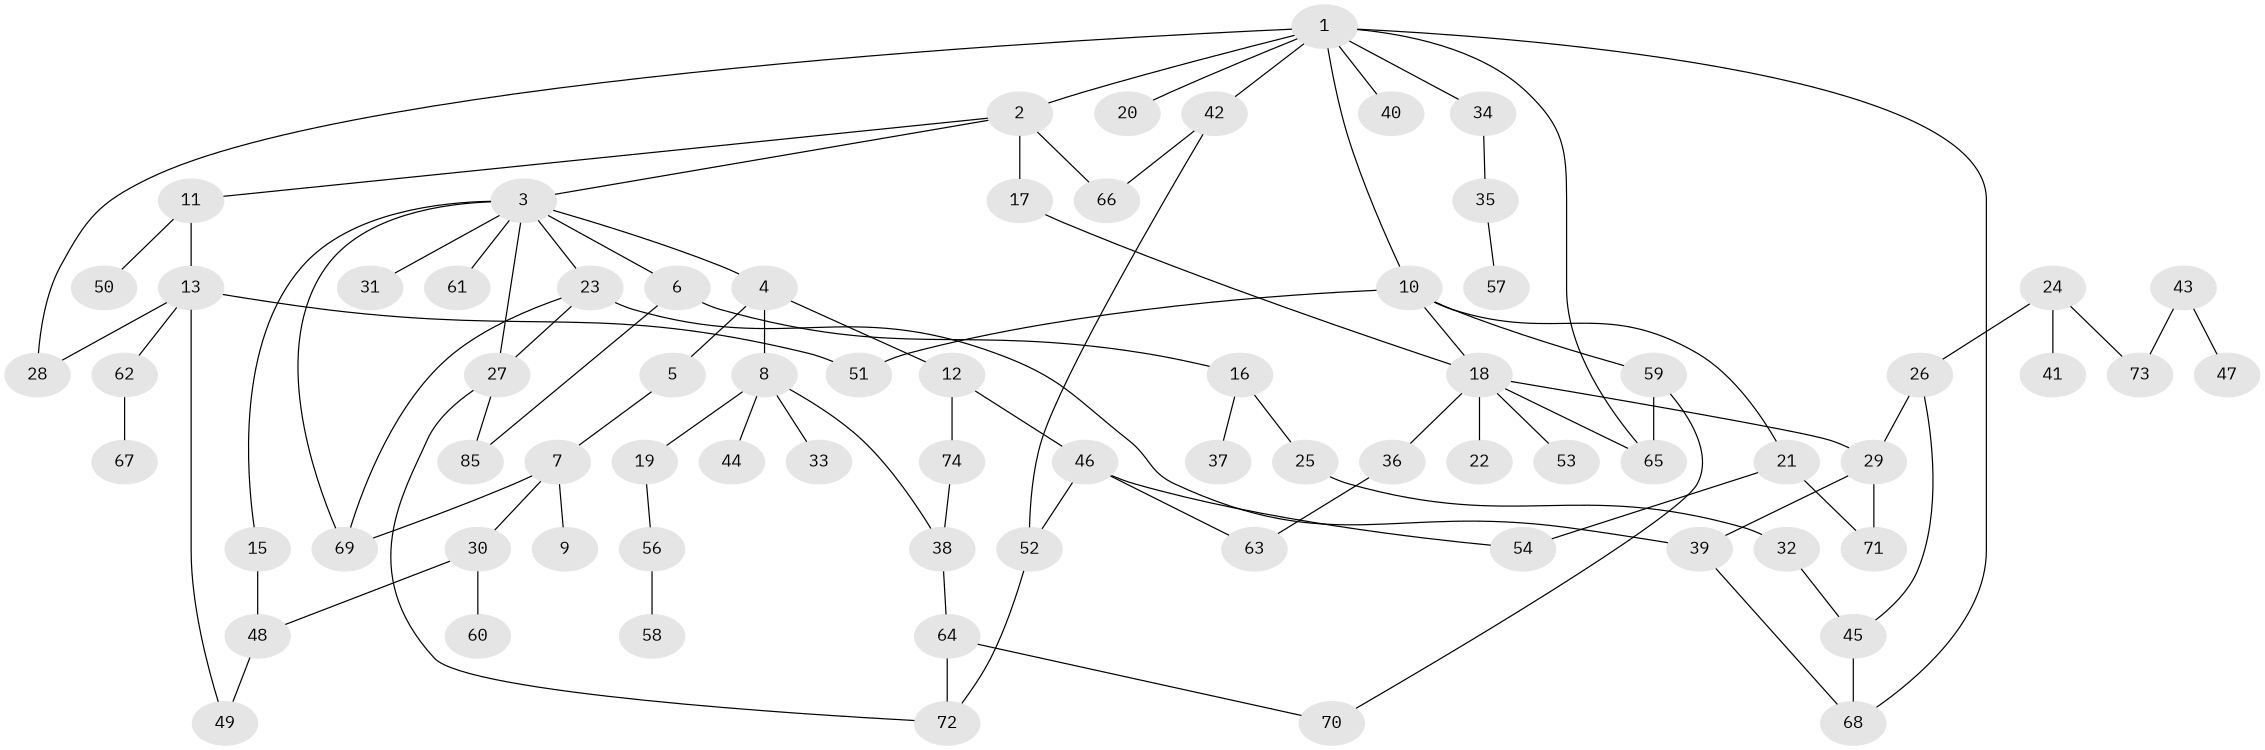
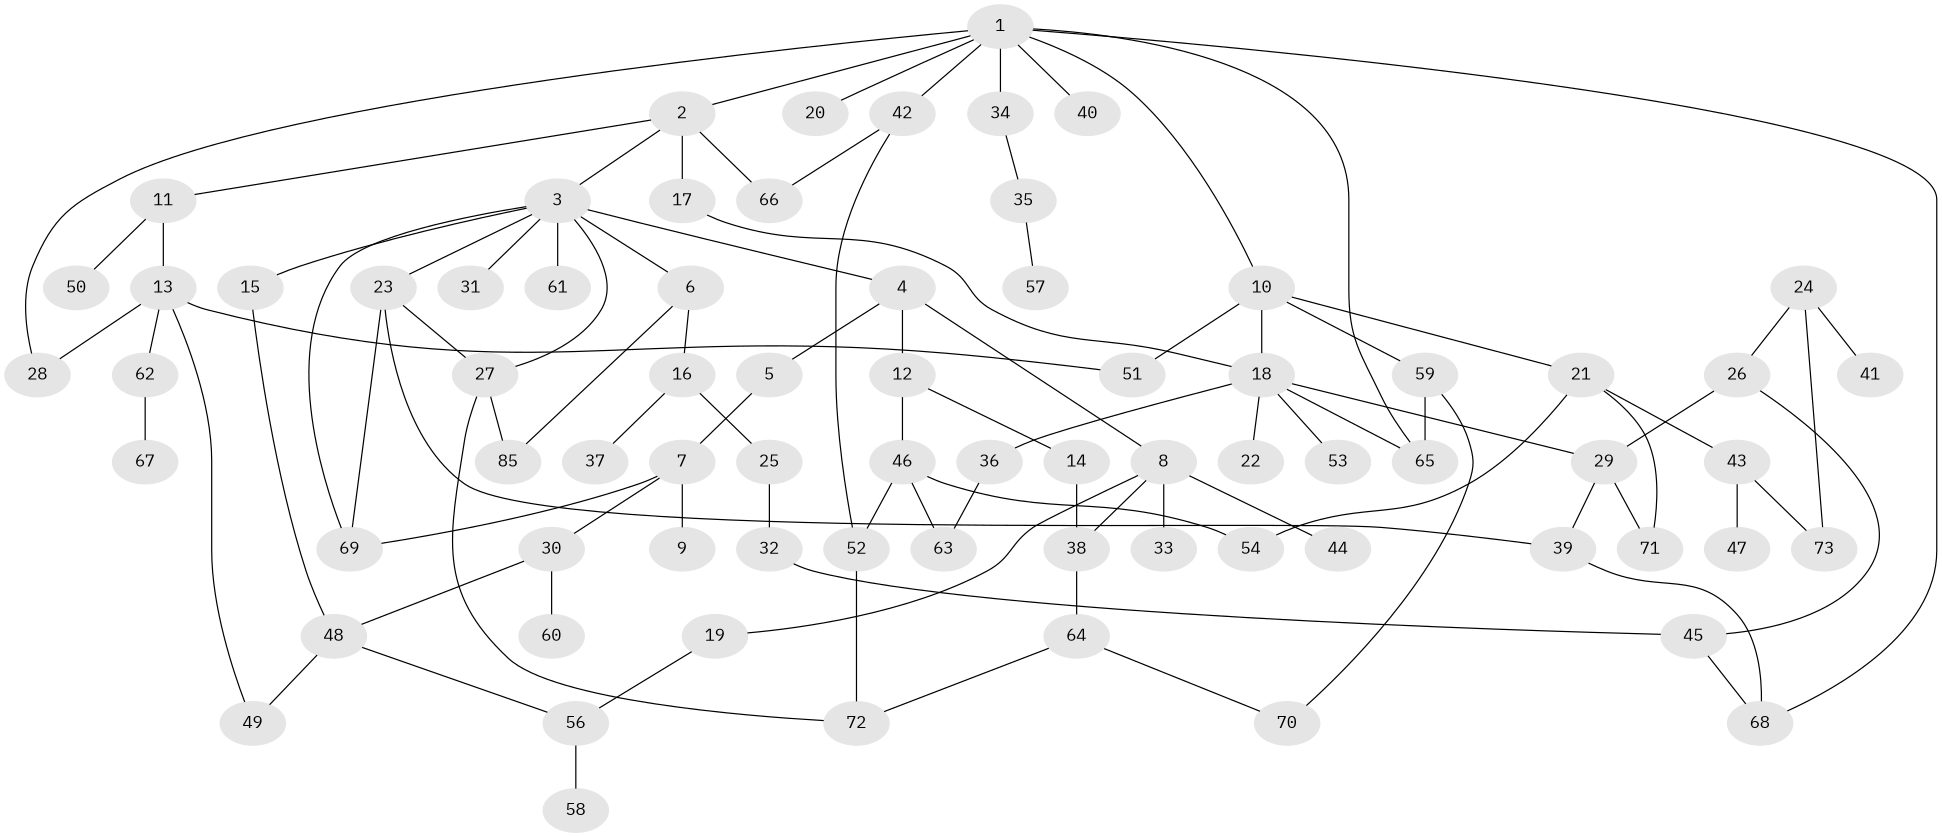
  graph {
    fontname="IBM Plex Mono"
    node [color=gray90 fontname="IBM Plex Mono" style=filled]
    edge [fontname="IBM Plex Mono"]
    1
    2
    10
    20
    28
    34
    40
    42
    65
    68
    3
    11
    17
    66
    18
    21
    51
    59
    35
    52
    4
    6
    15
    23
    27
    31
    61
    69
    13
    50
    5
    8
    12
    16
    n35 [label=85]
    48
    39
    72
    7
    19
    33
    38
    44
-   14 [label=74]
+   14
    46
    9
    30
    25
    37
    60
    56
    64
    22
    29
    36
    53
    43
    54
    71
    45
    70
    49
    62
    63
    24
    26
    41
    73
    67
    32
    58
    47
    57
    1 -- 2
    1 -- 10
    1 -- 20
    1 -- 28
    1 -- 34
    1 -- 40
    1 -- 42
    1 -- 65
    1 -- 68
    2 -- 3
    2 -- 11
    2 -- 17
    2 -- 66
    10 -- 18
    10 -- 21
    10 -- 51
    10 -- 59
    34 -- 35
    42 -- 66
    42 -- 52
    3 -- 4
    3 -- 6
    3 -- 15
    3 -- 23
    3 -- 27
    3 -- 31
    3 -- 61
    3 -- 69
    11 -- 13
    11 -- 50
    17 -- 18
    18 -- 65
    18 -- 22
    18 -- 29
    18 -- 36
    18 -- 53
+   21 -- 43
    21 -- 54
    21 -- 71
    59 -- 65
    59 -- 70
    35 -- 57
    52 -- 72
    4 -- 5
    4 -- 8
    4 -- 12
    6 -- 16
    6 -- n35
    15 -- 48
    23 -- 27
    23 -- 69
    23 -- 39
    27 -- n35
    27 -- 72
    13 -- 28
    13 -- 51
    13 -- 49
    13 -- 62
    5 -- 7
    8 -- 19
    8 -- 33
    8 -- 38
    8 -- 44
    12 -- 14
    12 -- 46
    16 -- 25
    16 -- 37
+   48 -- 56
    48 -- 49
    39 -- 68
    7 -- 69
    7 -- 9
    7 -- 30
    19 -- 56
    38 -- 64
    14 -- 38
    46 -- 52
    46 -- 54
    46 -- 63
    30 -- 48
    30 -- 60
    25 -- 32
    56 -- 58
    64 -- 72
    64 -- 70
    29 -- 39
    29 -- 71
    36 -- 63
    43 -- 73
    43 -- 47
    45 -- 68
    62 -- 67
    24 -- 26
    24 -- 41
    24 -- 73
    26 -- 29
    26 -- 45
    32 -- 45
  }
